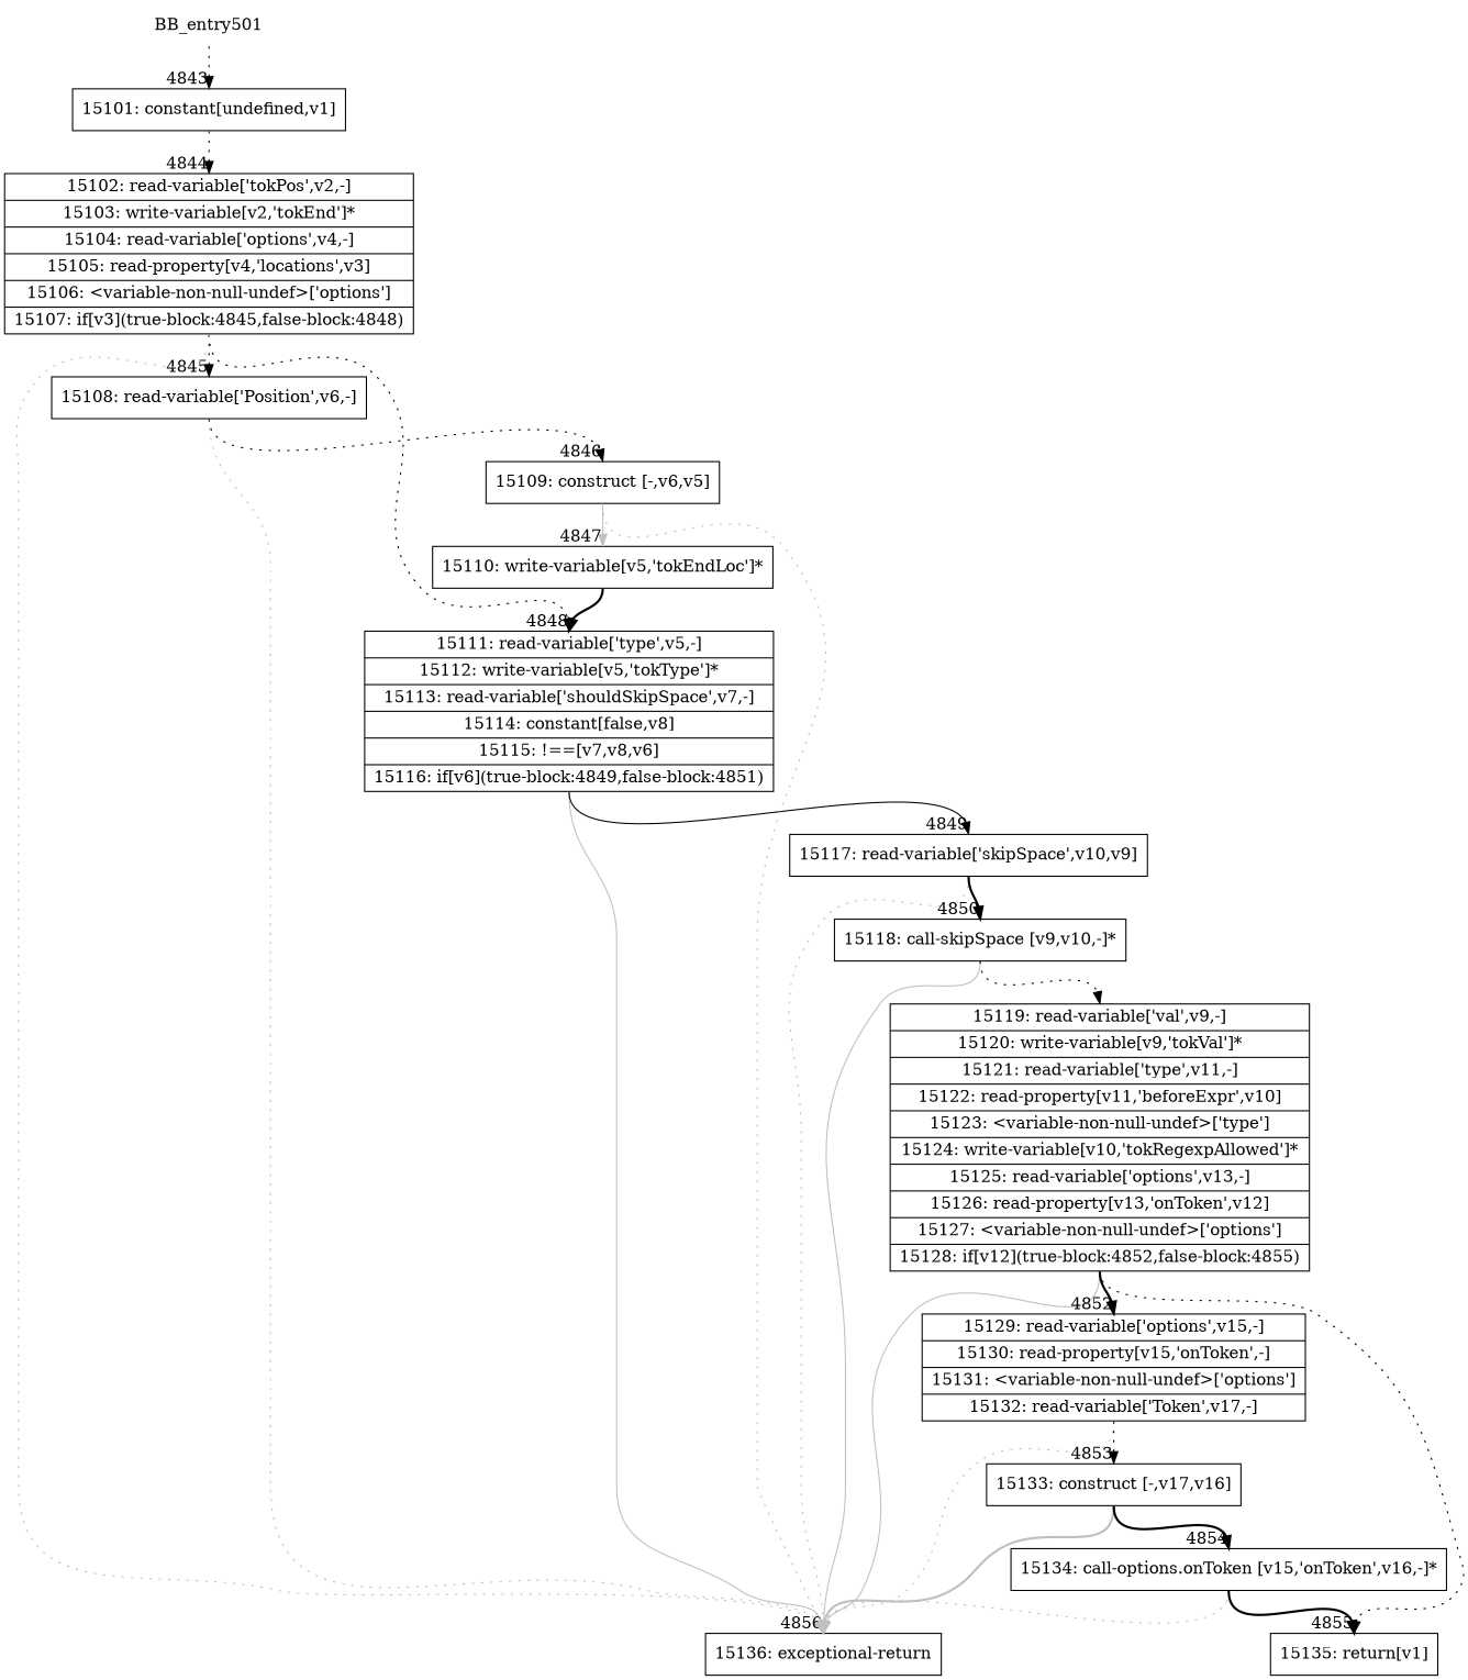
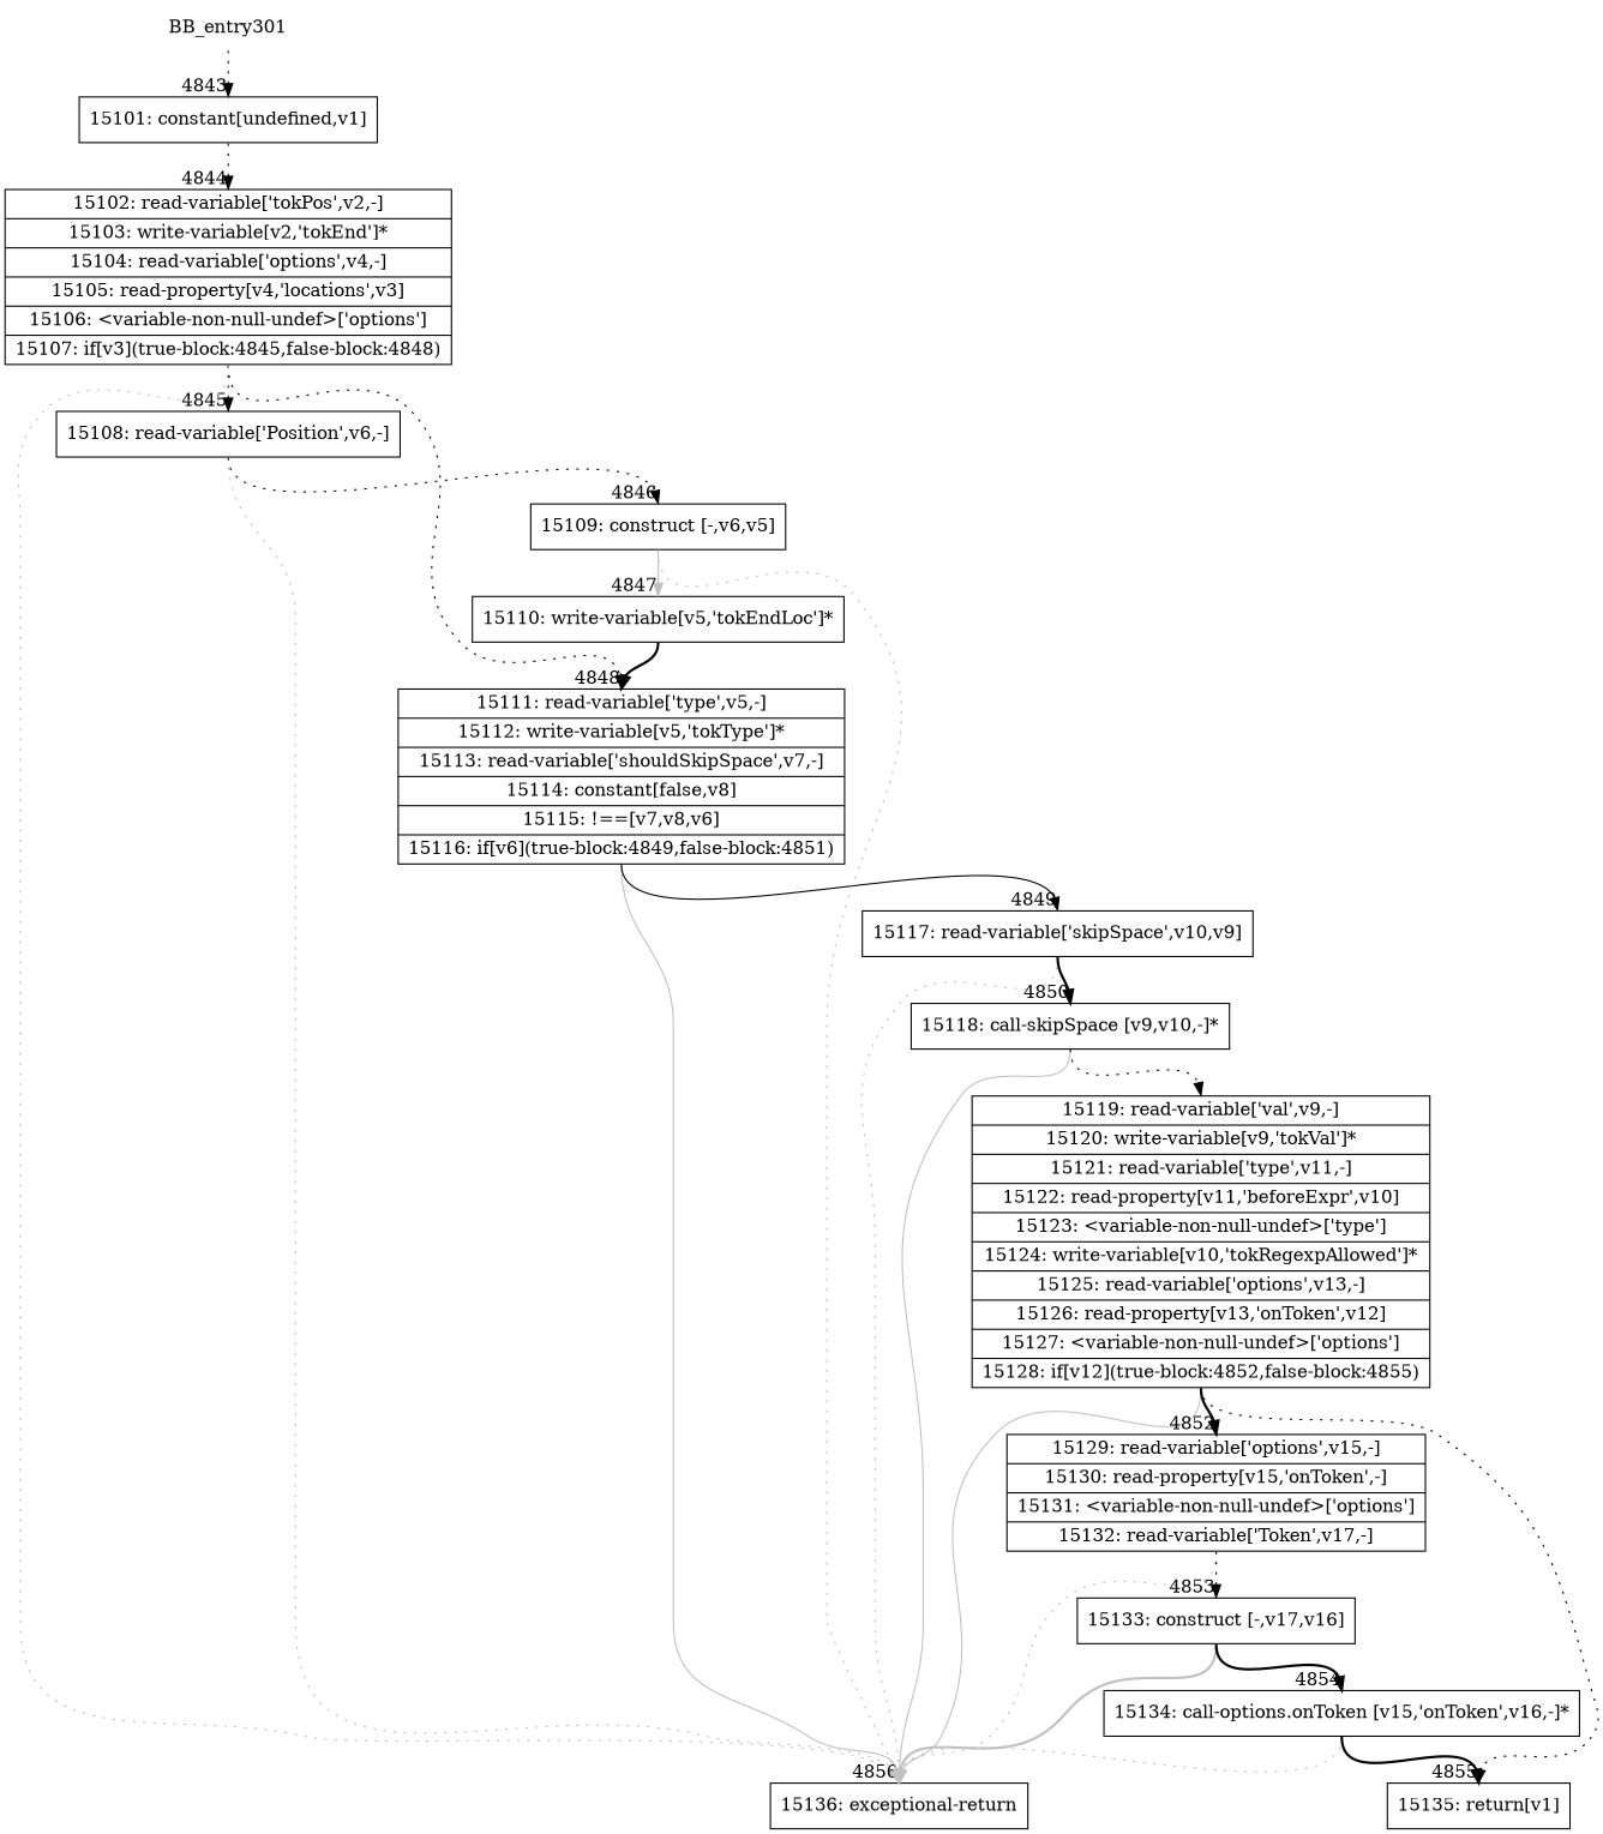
  digraph {
    rankdir=TD
    node [shape=record]
    edge [headport=n style=dotted tailport=s]
-   BB_entry301 [shape=none label=BB_entry501]
+   BB_entry301 [shape=none]
    n2 [label="{15101: constant[undefined,v1]}"]
    n3 [label="{15102: read-variable['tokPos',v2,-]|15103: write-variable[v2,'tokEnd']*|15104: read-variable['options',v4,-]|15105: read-property[v4,'locations',v3]|15106: \<variable-non-null-undef\>['options']|15107: if[v3](true-block:4845,false-block:4848)}"]
    n4 [label="{15108: read-variable['Position',v6,-]}"]
    n5 [label="{15111: read-variable['type',v5,-]|15112: write-variable[v5,'tokType']*|15113: read-variable['shouldSkipSpace',v7,-]|15114: constant[false,v8]|15115: !==[v7,v8,v6]|15116: if[v6](true-block:4849,false-block:4851)}"]
    n6 [label="{15136: exceptional-return}"]
    n7 [label="{15109: construct [-,v6,v5]}"]
    n8 [label="{15117: read-variable['skipSpace',v10,v9]}"]
    n9 [label="{15110: write-variable[v5,'tokEndLoc']*}"]
    n10 [label="{15118: call-skipSpace [v9,v10,-]*}"]
    n11 [label="{15119: read-variable['val',v9,-]|15120: write-variable[v9,'tokVal']*|15121: read-variable['type',v11,-]|15122: read-property[v11,'beforeExpr',v10]|15123: \<variable-non-null-undef\>['type']|15124: write-variable[v10,'tokRegexpAllowed']*|15125: read-variable['options',v13,-]|15126: read-property[v13,'onToken',v12]|15127: \<variable-non-null-undef\>['options']|15128: if[v12](true-block:4852,false-block:4855)}"]
    n12 [label="{15129: read-variable['options',v15,-]|15130: read-property[v15,'onToken',-]|15131: \<variable-non-null-undef\>['options']|15132: read-variable['Token',v17,-]}"]
    n13 [label="{15135: return[v1]}"]
    n14 [label="{15133: construct [-,v17,v16]}"]
    n15 [label="{15134: call-options.onToken [v15,'onToken',v16,-]*}"]
    BB_entry301 -> n2 [headlabel="    4843"]
    n2 -> n3 [headlabel="      4844"]
    n3 -> n4 [headlabel="      4845"]
    n3 -> n5 [headlabel="      4848"]
    n3 -> n6 [color=gray headlabel="      4856"]
    n4 -> n6 [color=gray]
    n4 -> n7 [headlabel="      4846"]
    n5 -> n6 [color=gray style=solid]
    n5 -> n8 [headlabel="      4849" style=solid]
    n7 -> n6 [color=gray]
    n7 -> n9 [color=gray headlabel="      4847" style=solid]
    n8 -> n6 [color=gray]
    n8 -> n10 [headlabel="      4850" style=bold]
    n9 -> n5 [style=bold]
    n10 -> n6 [color=gray style=solid]
    n10 -> n11
    n11 -> n6 [color=gray style=solid]
    n11 -> n12 [headlabel="      4852" style=bold]
    n11 -> n13 [headlabel="      4855"]
    n12 -> n6 [color=gray]
    n12 -> n14 [headlabel="      4853"]
    n14 -> n6 [color=gray style=bold]
    n14 -> n15 [headlabel="      4854" style=bold]
    n15 -> n6 [color=gray]
    n15 -> n13 [style=bold]
  }
